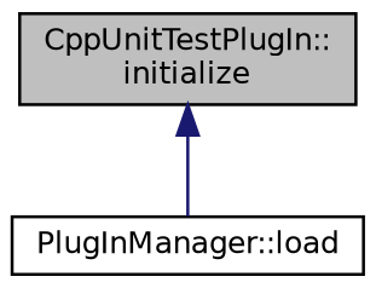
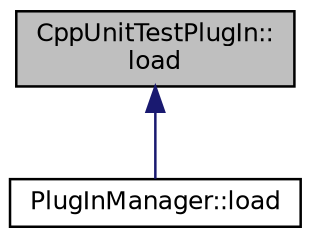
  digraph {
    rankdir=TB
    node [color=black fontname=Helvetica fontsize=10 shape=record style=filled]
-   n1 [fillcolor=grey75 fontcolor=black height=0.2 label="CppUnitTestPlugIn::\linitialize" width=0.4]
+   n1 [fillcolor=grey75 fontcolor=black height=0.2 label="CppUnitTestPlugIn::\lload" width=0.4]
    n2 [fillcolor=white height=0.2 label="PlugInManager::load" width=0.4]
    n1 -> n2 [color=midnightblue dir=back fontname=Helvetica fontsize=10 labelfontname=Helvetica labelfontsize=10 style=solid]
  }
